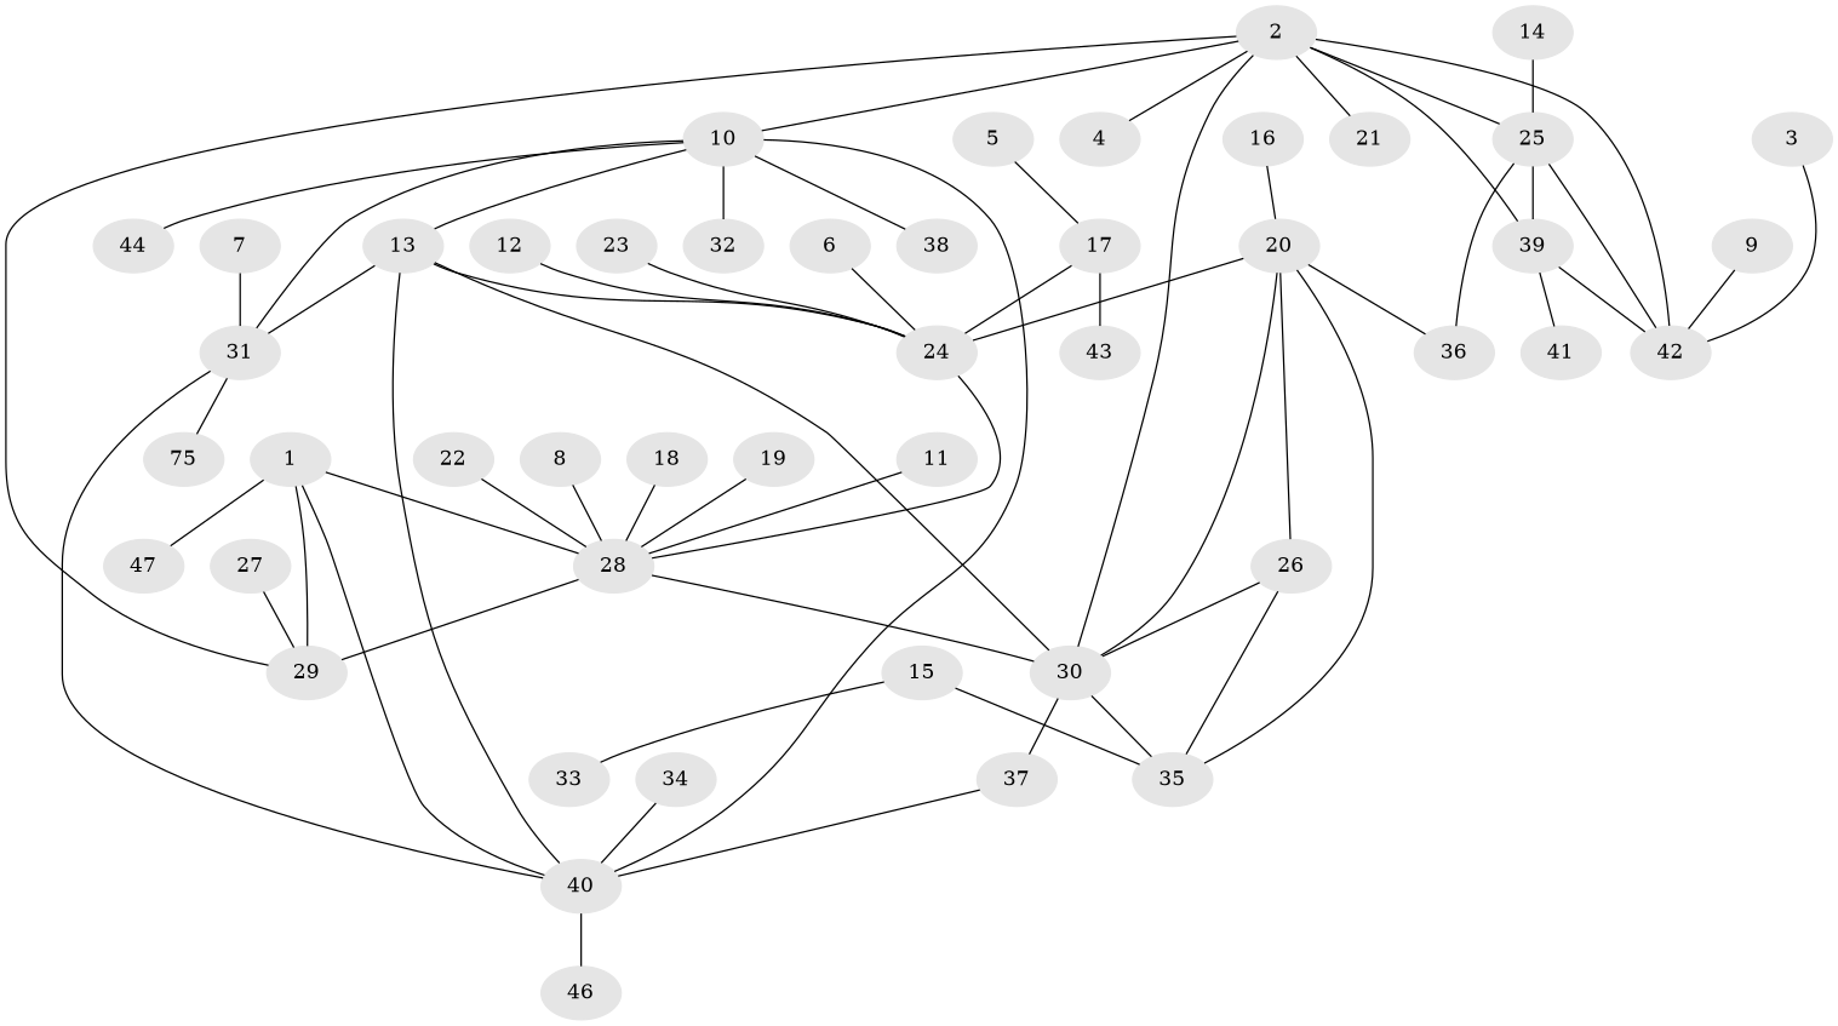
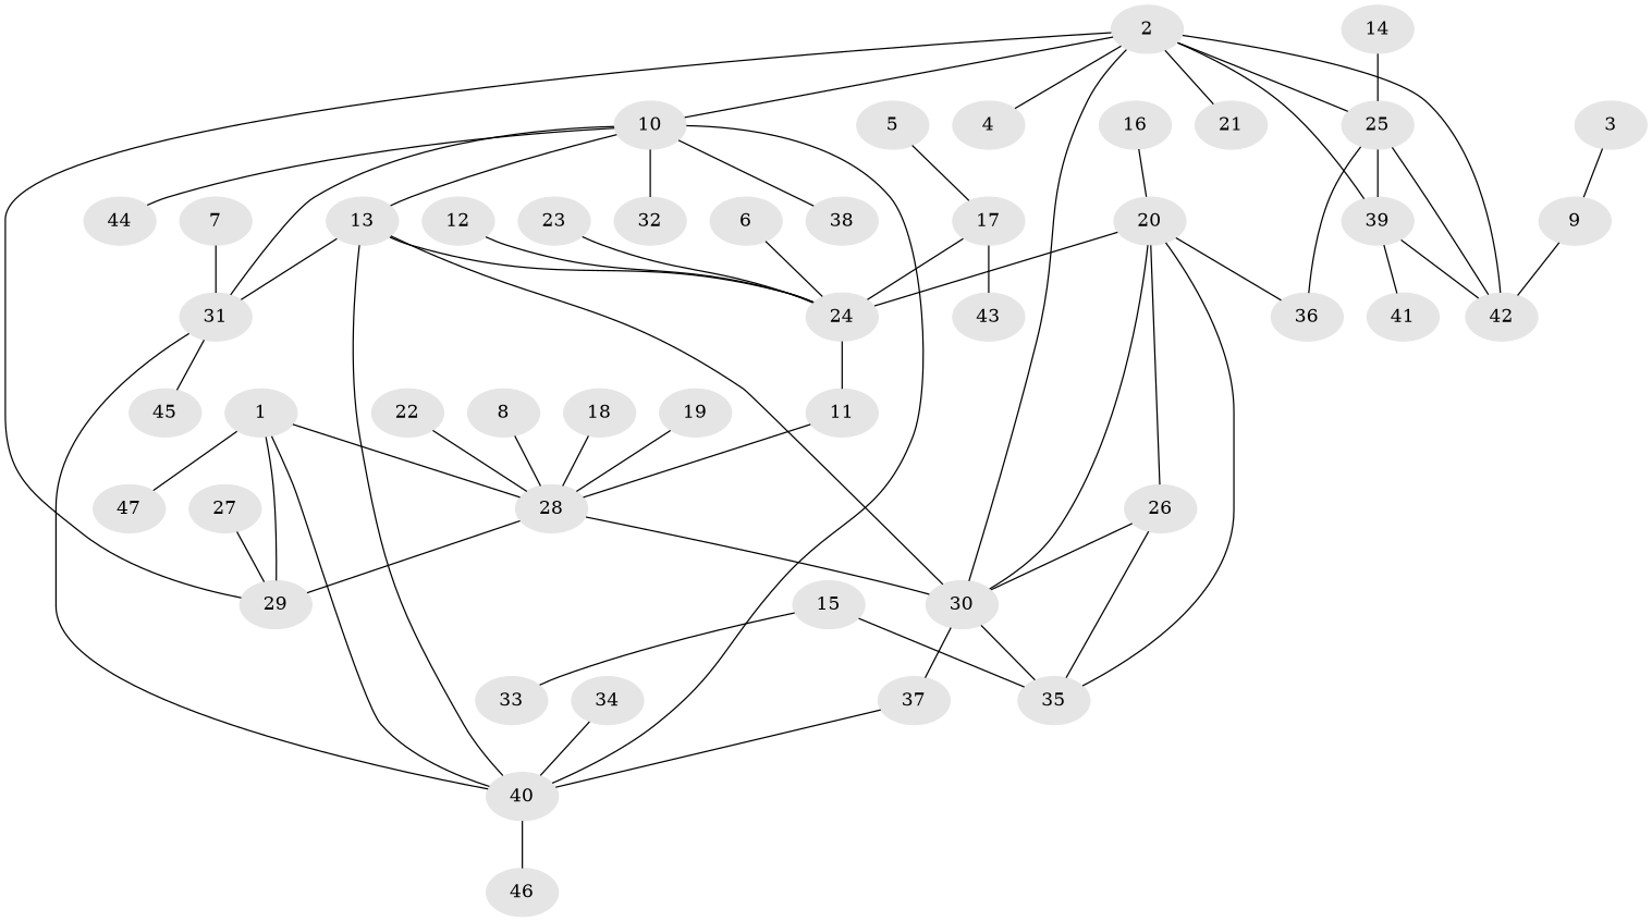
  graph {
    node [color=gray90 style=filled]
    edge [weight=1.0]
    1
    28
    29
    40
    47
    30
    46
    2
    4
    10
    21
    25
    39
    42
    31
    13
    32
    38
    44
    24
    36
    35
    37
    41
    3
    5
    17
    43
    6
    7
-   45 [label=75]
+   45
    8
    9
    11
    12
    14
    15
    33
    16
    20
    26
    18
    19
    22
    23
    27
    34
    1 -- 28 [weight=2.0]
    1 -- 29 [weight=2.0]
    1 -- 40
    1 -- 47
    28 -- 29
    28 -- 30
    40 -- 46
    30 -- 35
    30 -- 37
    2 -- 29
    2 -- 30
    2 -- 4
    2 -- 10
    2 -- 21
    2 -- 25
    2 -- 39
    2 -- 42
    10 -- 40
    10 -- 31
    10 -- 13
    10 -- 32
    10 -- 38
    10 -- 44
    25 -- 39
    25 -- 42
    25 -- 36
    39 -- 42
    39 -- 41
    31 -- 40
    31 -- 45
    13 -- 40
    13 -- 30 [weight=2.0]
    13 -- 31
    13 -- 24
-   24 -- 28
+   24 -- 11
    37 -- 40
-   3 -- 42
+   3 -- 9
    5 -- 17
    17 -- 24 [weight=4.0]
    17 -- 43
    6 -- 24
    7 -- 31
    8 -- 28
    9 -- 42
    11 -- 28
    12 -- 24
    14 -- 25
    15 -- 35
    15 -- 33
    16 -- 20
    20 -- 30
    20 -- 24
    20 -- 36
    20 -- 35
    20 -- 26
    26 -- 30
    26 -- 35
    18 -- 28
    19 -- 28
    22 -- 28
    23 -- 24
    27 -- 29
    34 -- 40
  }
